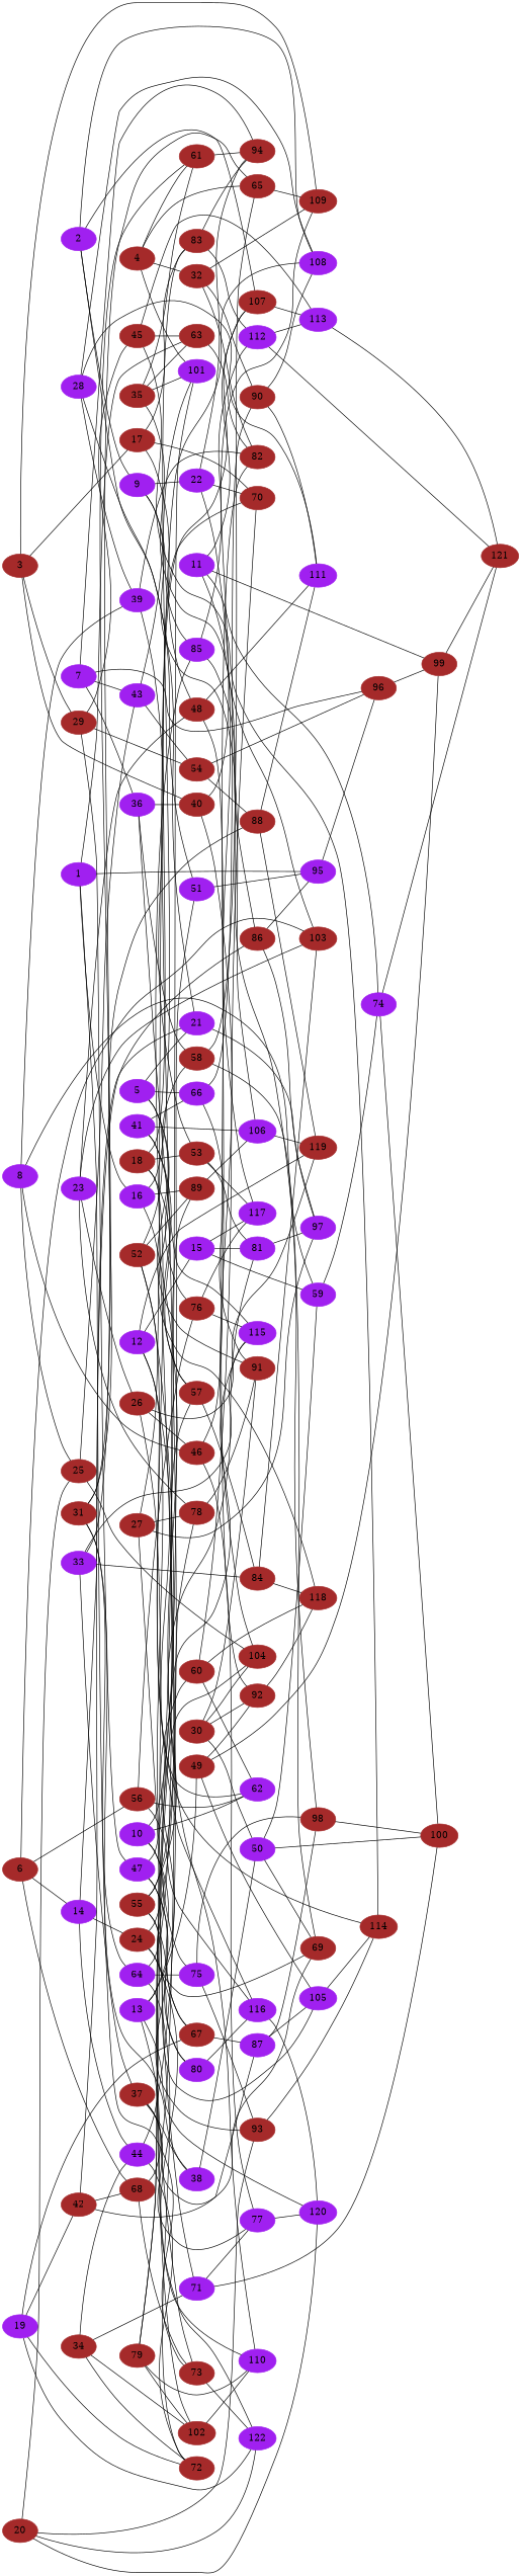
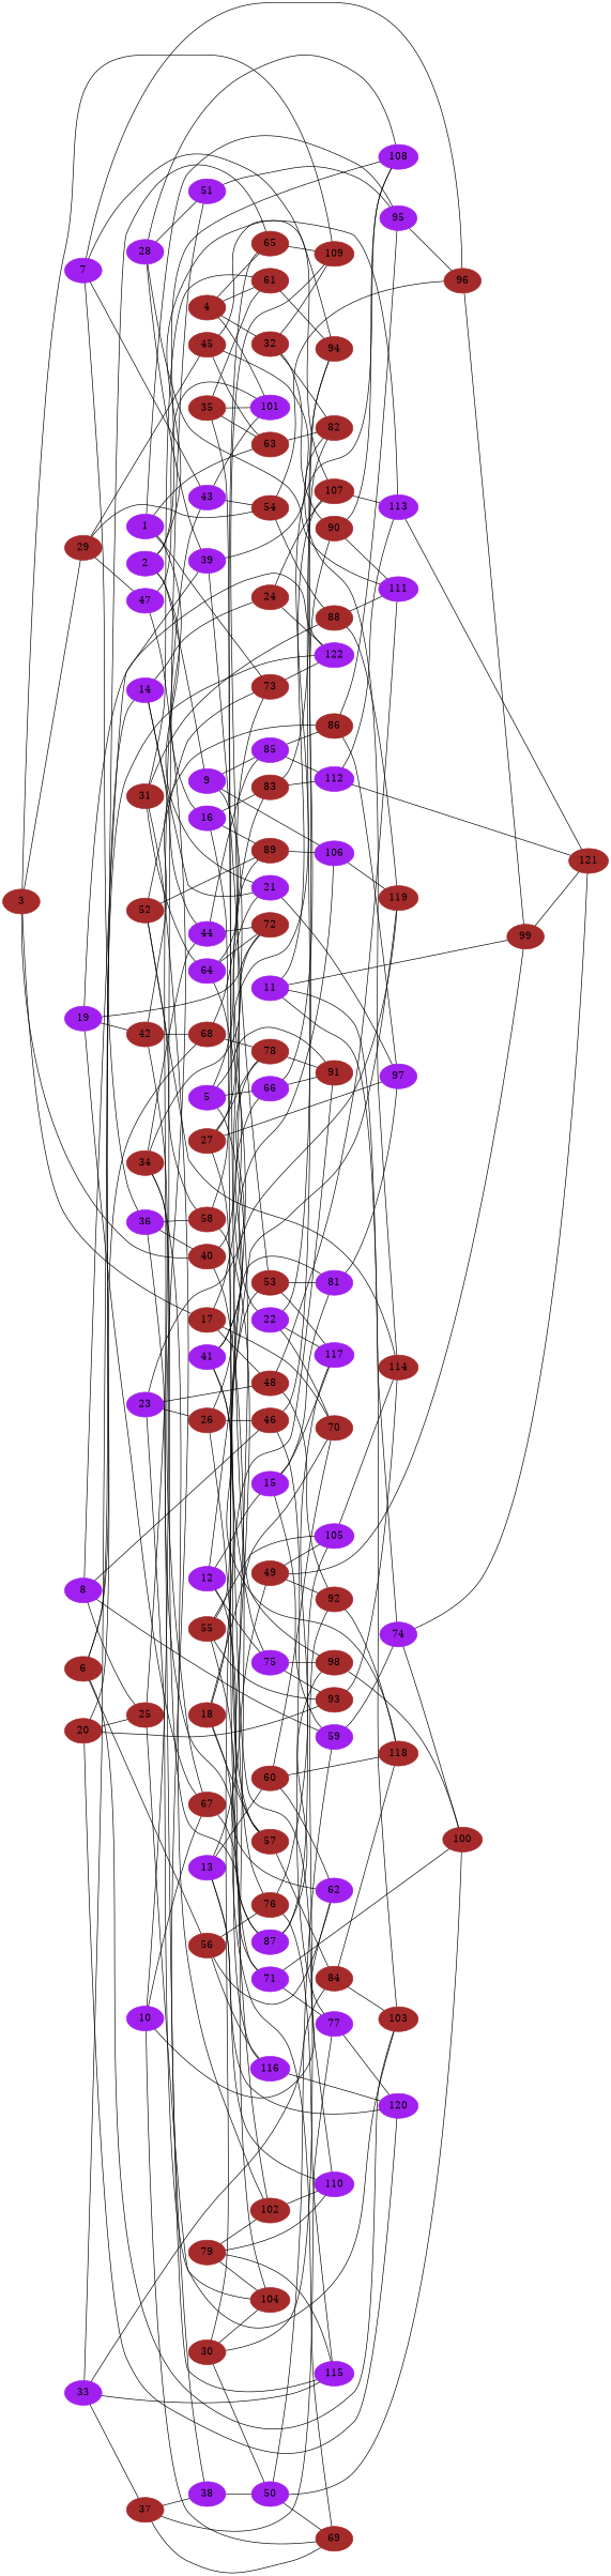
  graph {
    rankdir=LR
    node [color=brown style=filled]
    1 [color=purple]
    16 [color=purple]
    63
    73
    95 [color=purple]
    110 [color=purple]
    83
    89
    82
    122 [color=purple]
    96
    2 [color=purple]
    9 [color=purple]
    21 [color=purple]
    107
    108 [color=purple]
    22 [color=purple]
    85 [color=purple]
    106 [color=purple]
    97 [color=purple]
    113 [color=purple]
    3
    17
    29
    40
    109
    48
    70
    45
    47 [color=purple]
    54
    104
    4
    32
    61
    65
    101 [color=purple]
    90
    94
    5 [color=purple]
    66 [color=purple]
    76
    91
    117 [color=purple]
    115 [color=purple]
    14 [color=purple]
    6
    56
    68
    103
    24
    44 [color=purple]
    62 [color=purple]
    116 [color=purple]
    78
    7 [color=purple]
    36 [color=purple]
    43 [color=purple]
    58
    99
    8 [color=purple]
    25
    39 [color=purple]
    46
    59 [color=purple]
    53
    77 [color=purple]
    74 [color=purple]
    86
    112 [color=purple]
    119
    10 [color=purple]
    51 [color=purple]
    67
    69
    87 [color=purple]
    11 [color=purple]
    100
    121
    12 [color=purple]
    15 [color=purple]
    75 [color=purple]
    81 [color=purple]
    93
    98
    120 [color=purple]
    13 [color=purple]
    49
    60
    92
    105 [color=purple]
    118
-   80 [color=purple]
    72
    111 [color=purple]
    18
    57
    84
    19 [color=purple]
    42
    20
    114
    23 [color=purple]
    26
    102
    27
    71 [color=purple]
    28 [color=purple]
    88
    30
    50 [color=purple]
    31
    38 [color=purple]
    64 [color=purple]
    33 [color=purple]
    37
    34
    35
    41 [color=purple]
    52
    55
    79
    1 -- 16
    1 -- 63
    1 -- 73
    1 -- 95
    16 -- 110
    16 -- 83
    16 -- 89
    63 -- 82
    73 -- 122
    95 -- 96
    83 -- 94
    83 -- 112
    89 -- 106
    96 -- 99
    2 -- 9
    2 -- 21
    2 -- 107
    2 -- 108
    9 -- 22
    9 -- 85
    9 -- 106
    21 -- 97
    107 -- 113
    22 -- 70
    22 -- 94
    22 -- 117
    85 -- 86
    85 -- 112
    106 -- 119
    113 -- 121
    3 -- 17
    3 -- 29
    3 -- 40
    3 -- 109
    17 -- 83
    17 -- 48
    17 -- 70
    29 -- 45
    29 -- 47
    29 -- 54
    40 -- 109
    40 -- 104
    48 -- 92
    48 -- 111
    45 -- 63
    45 -- 113
    45 -- 114
    47 -- 101
    47 -- 67
-   47 -- 80
    54 -- 96
    54 -- 88
    4 -- 32
    4 -- 61
    4 -- 65
    4 -- 101
    32 -- 82
    32 -- 109
    32 -- 90
    61 -- 94
    65 -- 109
    90 -- 108
    90 -- 111
    5 -- 21
    5 -- 66
    5 -- 76
    5 -- 91
    66 -- 90
    66 -- 91
    76 -- 117
    76 -- 115
    14 -- 21
    14 -- 24
    14 -- 44
    6 -- 14
    6 -- 56
    6 -- 68
    6 -- 103
    56 -- 76
    56 -- 62
    56 -- 116
    68 -- 73
    68 -- 78
    24 -- 122
    24 -- 107
-   24 -- 80
    44 -- 85
    44 -- 72
    116 -- 120
    78 -- 91
    7 -- 96
    7 -- 94
    7 -- 36
    7 -- 43
    36 -- 40
    36 -- 115
    36 -- 58
    43 -- 54
    43 -- 101
    58 -- 65
    58 -- 69
    99 -- 121
    8 -- 25
    8 -- 39
    8 -- 46
    8 -- 59
    25 -- 104
    25 -- 43
    39 -- 82
    39 -- 53
    46 -- 82
    46 -- 77
    59 -- 74
    53 -- 117
    53 -- 81
    77 -- 120
    74 -- 100
    74 -- 121
    86 -- 95
    86 -- 97
    112 -- 113
    112 -- 121
    10 -- 62
    10 -- 51
    10 -- 67
    10 -- 69
    51 -- 95
    67 -- 87
    87 -- 98
    87 -- 105
    11 -- 107
    11 -- 103
    11 -- 99
    11 -- 74
    12 -- 116
    12 -- 119
    12 -- 15
    12 -- 75
    15 -- 117
    15 -- 59
    15 -- 81
    75 -- 93
    75 -- 98
    81 -- 97
    93 -- 114
    98 -- 100
    13 -- 110
    13 -- 120
    13 -- 49
    13 -- 60
    49 -- 99
    49 -- 92
    49 -- 105
    60 -- 70
    60 -- 62
    60 -- 118
    92 -- 118
    105 -- 114
-   80 -- 116
    18 -- 70
    18 -- 62
    18 -- 53
    18 -- 57
    57 -- 84
    84 -- 103
    84 -- 118
    19 -- 122
    19 -- 67
    19 -- 72
    19 -- 42
    42 -- 68
    42 -- 86
    42 -- 87
    20 -- 122
    20 -- 25
    20 -- 93
    20 -- 120
    23 -- 48
    23 -- 103
    23 -- 78
    23 -- 26
    26 -- 46
    26 -- 119
    26 -- 102
    102 -- 110
    27 -- 108
    27 -- 97
    27 -- 78
    27 -- 71
    71 -- 77
    71 -- 100
    28 -- 108
    28 -- 39
    28 -- 51
    28 -- 111
    88 -- 119
    88 -- 111
    30 -- 104
    30 -- 91
    30 -- 92
    30 -- 50
    50 -- 59
    50 -- 69
    50 -- 100
    31 -- 61
    31 -- 88
    31 -- 38
    31 -- 64
    38 -- 50
    64 -- 89
    64 -- 75
    64 -- 72
    33 -- 65
    33 -- 115
    33 -- 84
    33 -- 37
    37 -- 77
    37 -- 69
    37 -- 38
    34 -- 44
    34 -- 72
    34 -- 102
    34 -- 71
    35 -- 63
    35 -- 61
    35 -- 101
    35 -- 98
    41 -- 106
    41 -- 66
    41 -- 118
    41 -- 57
    52 -- 73
    52 -- 89
    52 -- 58
    52 -- 114
    55 -- 81
    55 -- 93
    55 -- 105
    55 -- 57
    79 -- 110
    79 -- 104
    79 -- 115
    79 -- 102
  }
